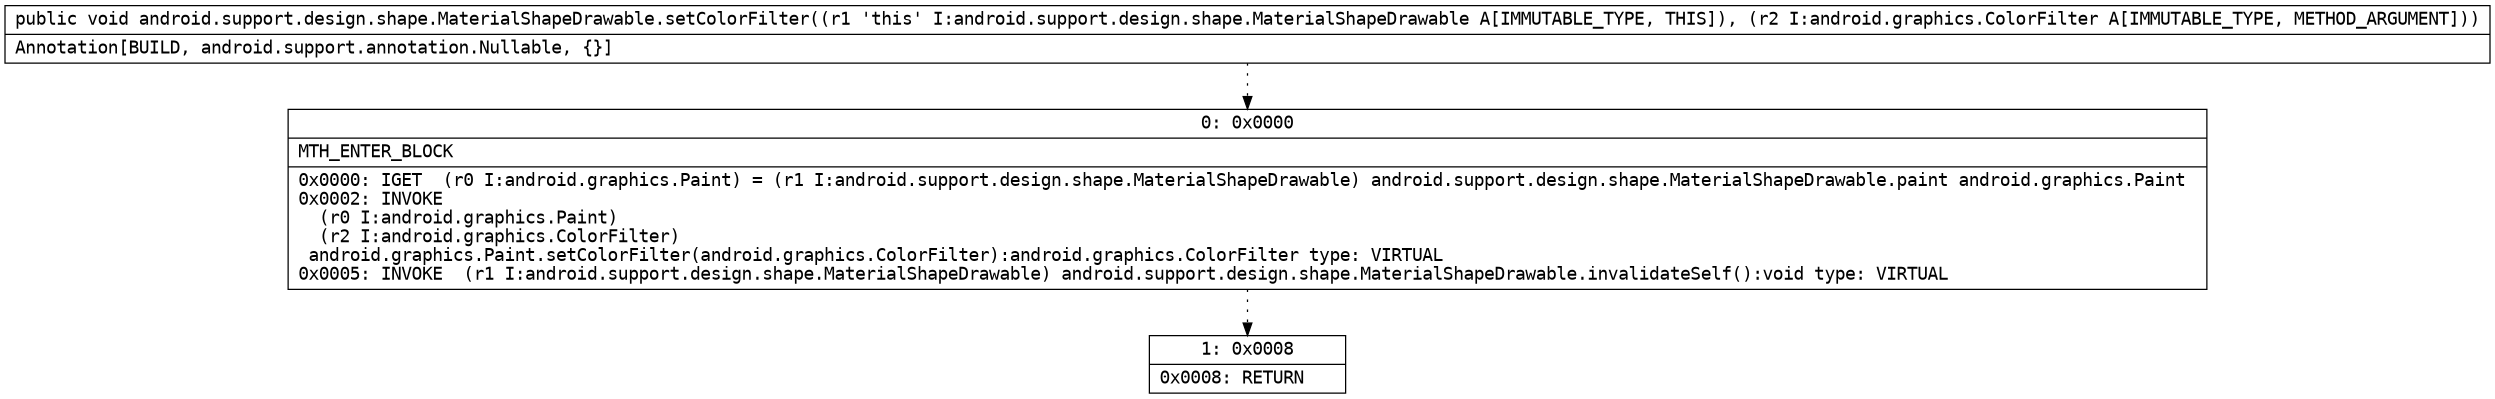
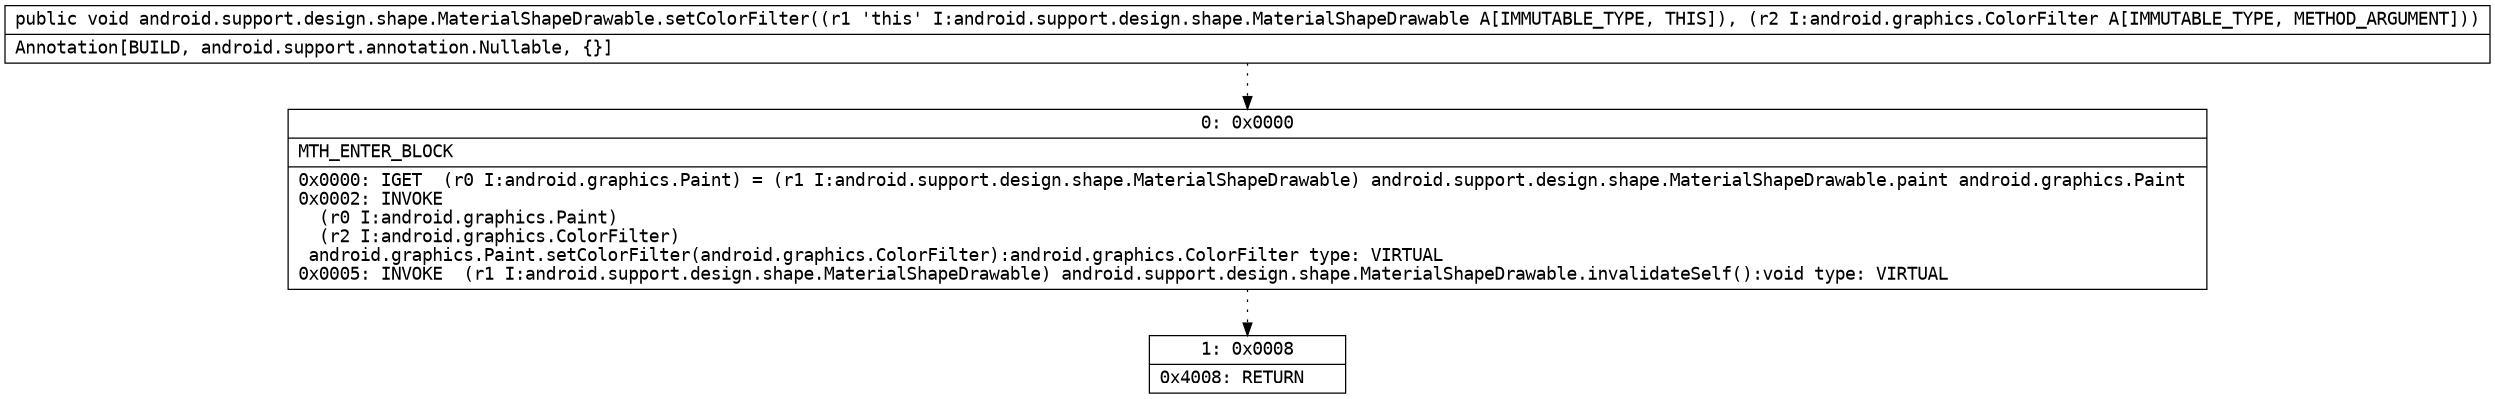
  digraph {
    fontname="DejaVu Sans Mono"
    node [shape=record fontname="DejaVu Sans Mono"]
    edge [style=dotted fontname="DejaVu Sans Mono"]
    n1 [label="{0\:\ 0x0000|MTH_ENTER_BLOCK\l|0x0000: IGET  (r0 I:android.graphics.Paint) = (r1 I:android.support.design.shape.MaterialShapeDrawable) android.support.design.shape.MaterialShapeDrawable.paint android.graphics.Paint \l0x0002: INVOKE  \l  (r0 I:android.graphics.Paint)\l  (r2 I:android.graphics.ColorFilter)\l android.graphics.Paint.setColorFilter(android.graphics.ColorFilter):android.graphics.ColorFilter type: VIRTUAL \l0x0005: INVOKE  (r1 I:android.support.design.shape.MaterialShapeDrawable) android.support.design.shape.MaterialShapeDrawable.invalidateSelf():void type: VIRTUAL \l}"]
-   n2 [label="{1\:\ 0x0008|0x0008: RETURN   \l}"]
+   n2 [label="{1\:\ 0x0008|0x4008: RETURN   \l}"]
    n3 [label="{public void android.support.design.shape.MaterialShapeDrawable.setColorFilter((r1 'this' I:android.support.design.shape.MaterialShapeDrawable A[IMMUTABLE_TYPE, THIS]), (r2 I:android.graphics.ColorFilter A[IMMUTABLE_TYPE, METHOD_ARGUMENT]))  | Annotation[BUILD, android.support.annotation.Nullable, \{\}]\l}"]
    n1 -> n2
    n3 -> n1
  }
